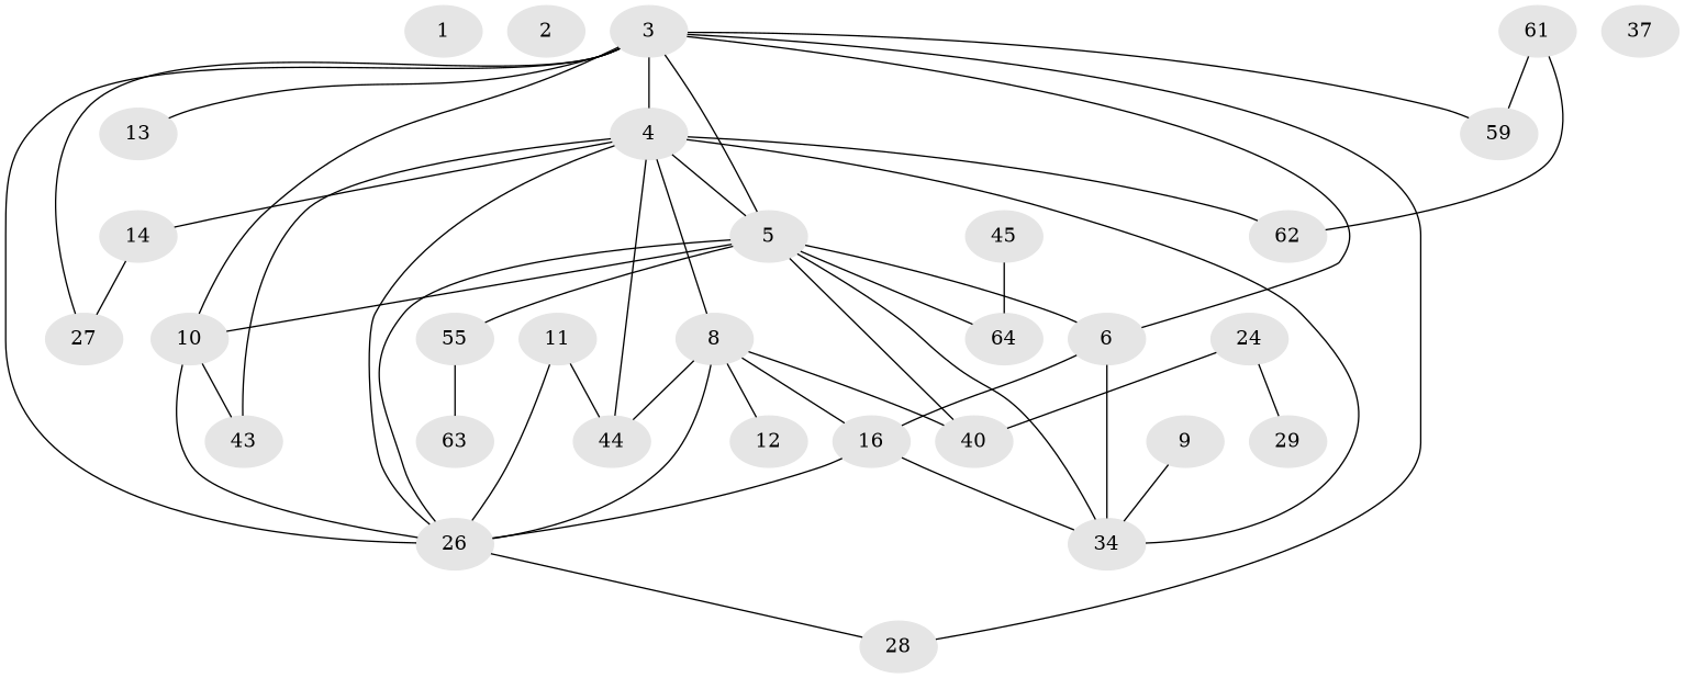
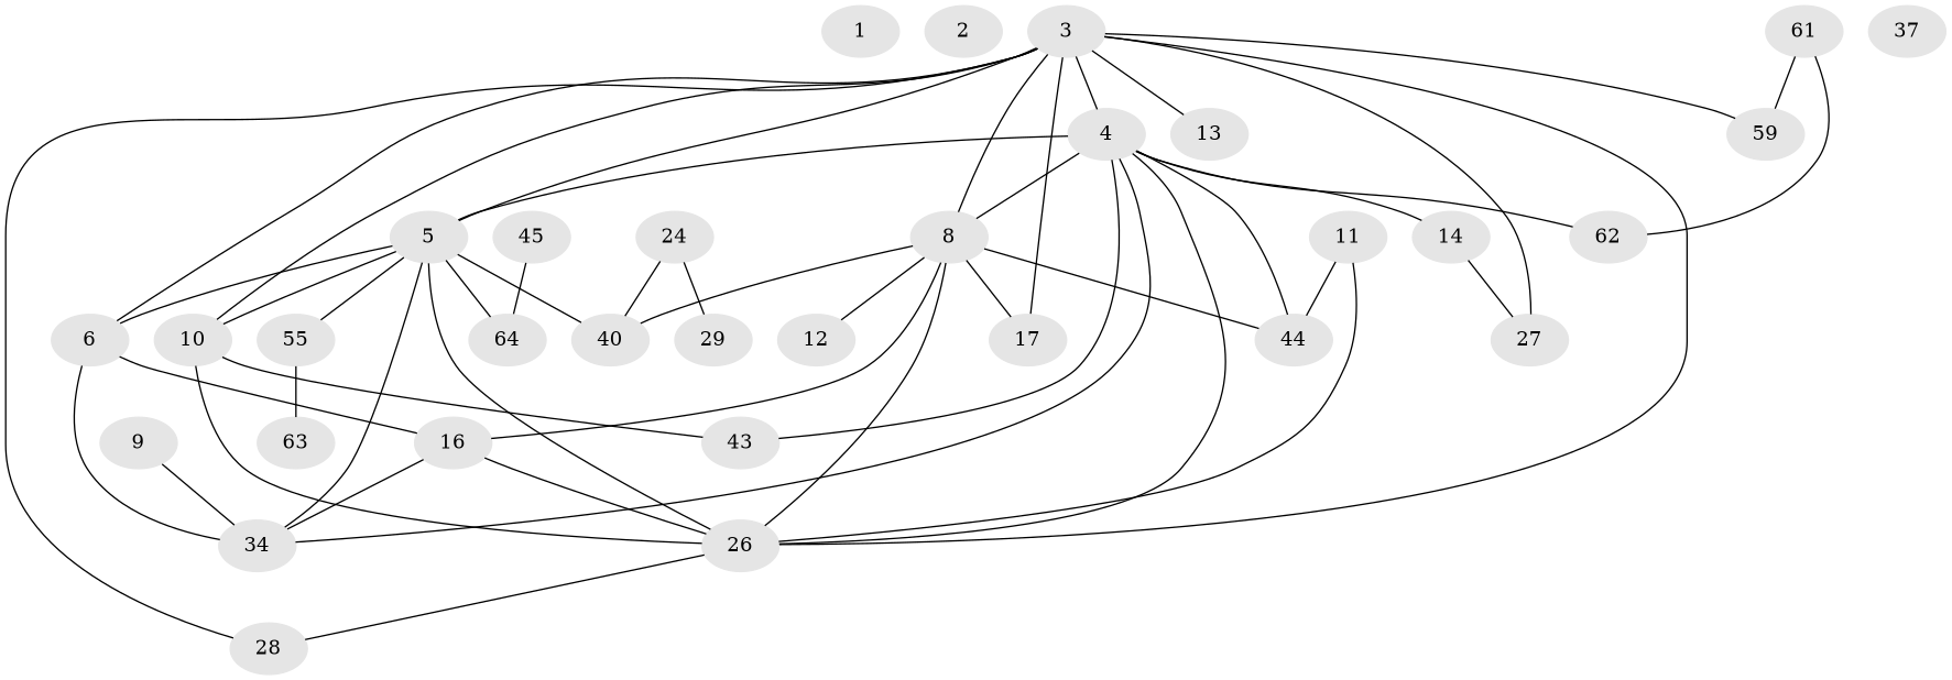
  graph {
    node [color=gray90 style=filled]
    1
    2
    3 [super="+7+25+48+58"]
    4 [super="+20+35+46+60"]
    5 [super="+18+22+53"]
    6 [super="+42+57"]
    8 [super="+21+32"]
    10 [super="+15"]
    13
+   17 [super="+39"]
    26 [super="+31+33"]
    27 [super="+41"]
    28
    59
    14 [super="+49+50"]
    34 [super="+36+54"]
    43
    62
    44
    40
    55
    64
    16 [super="+38+56"]
    12
    63
    9 [super="+23+30"]
    11 [super="+19"]
    24 [super="+51+52"]
    29
    37 [super="+47"]
    45
    61
    3 -- 4 [weight=3]
    3 -- 5 [weight=2]
    3 -- 6
+   3 -- 8
    3 -- 10
    3 -- 13
+   3 -- 17 [weight=2]
    3 -- 26
    3 -- 27 [weight=2]
    3 -- 28
    3 -- 59
    4 -- 5
    4 -- 8
    4 -- 26
    4 -- 14
    4 -- 34
    4 -- 43
    4 -- 62
    4 -- 44
    5 -- 6 [weight=2]
    5 -- 10
    5 -- 26 [weight=2]
    5 -- 34
    5 -- 40
    5 -- 55
    5 -- 64
    6 -- 34 [weight=2]
    6 -- 16
+   8 -- 17
    8 -- 26 [weight=2]
    8 -- 44
    8 -- 40
    8 -- 16
    8 -- 12
    10 -- 26
    10 -- 43
    26 -- 28
    14 -- 27
    55 -- 63
    16 -- 26
    16 -- 34
    9 -- 34
    11 -- 26
    11 -- 44
    24 -- 40
    24 -- 29
    45 -- 64
    61 -- 59
    61 -- 62
  }
